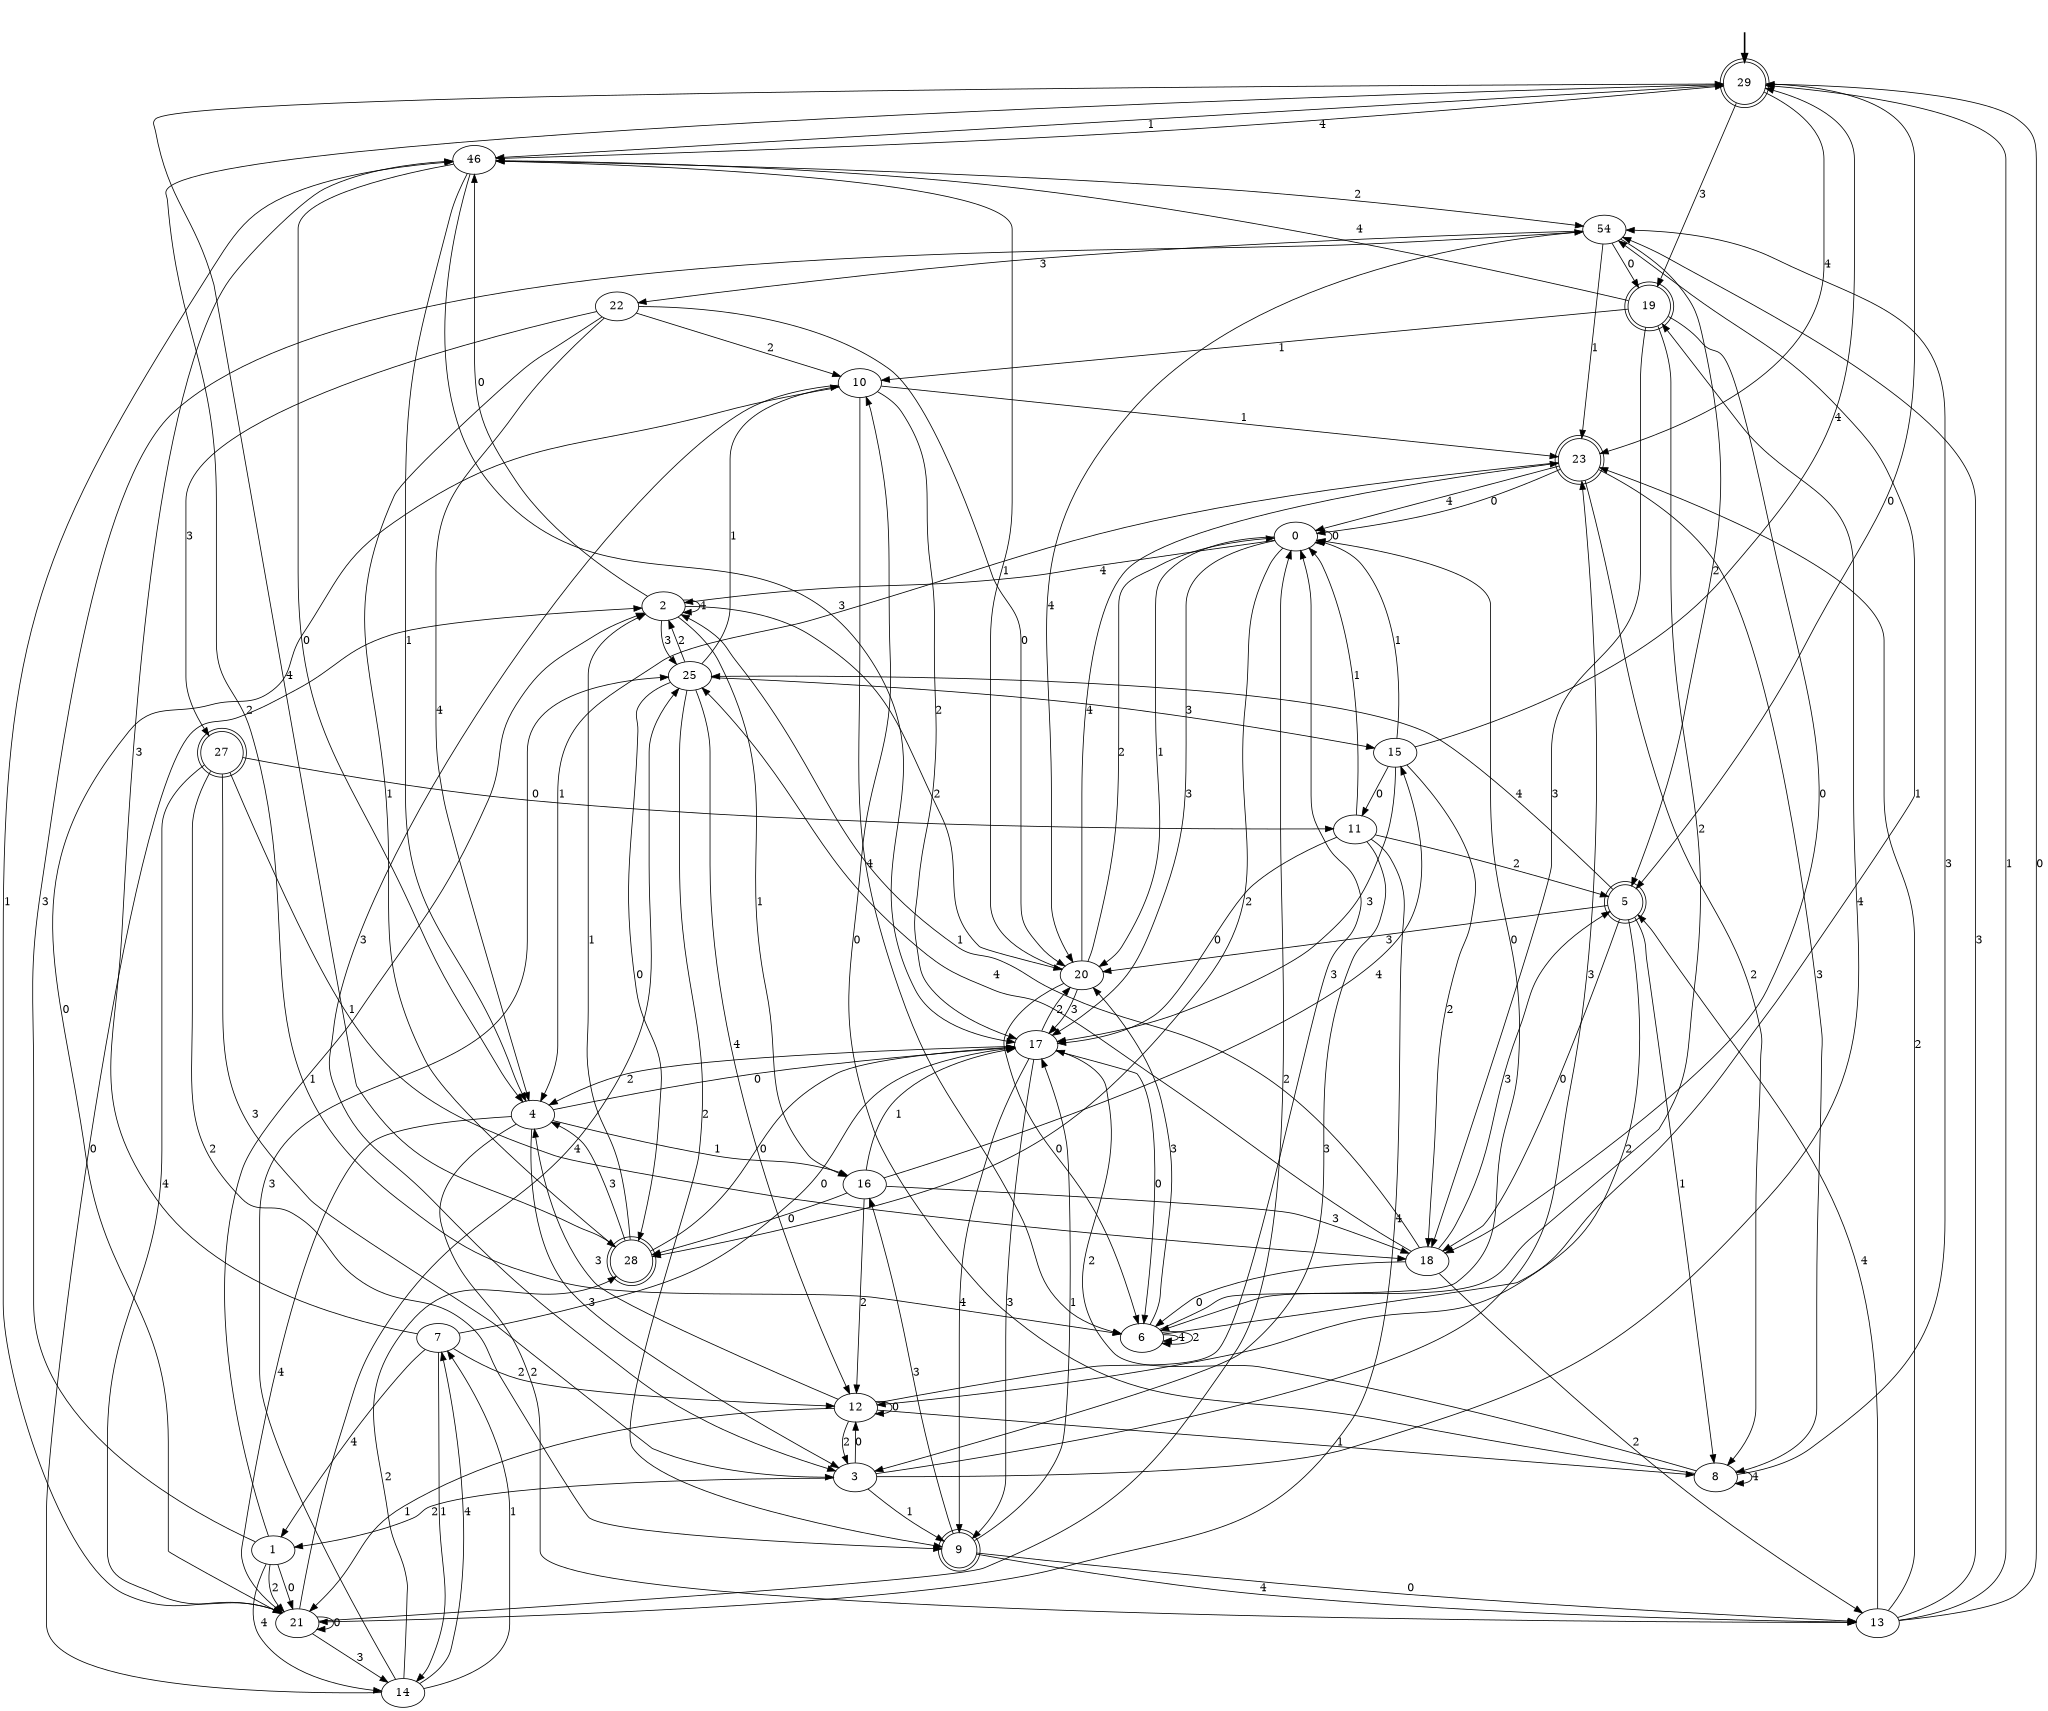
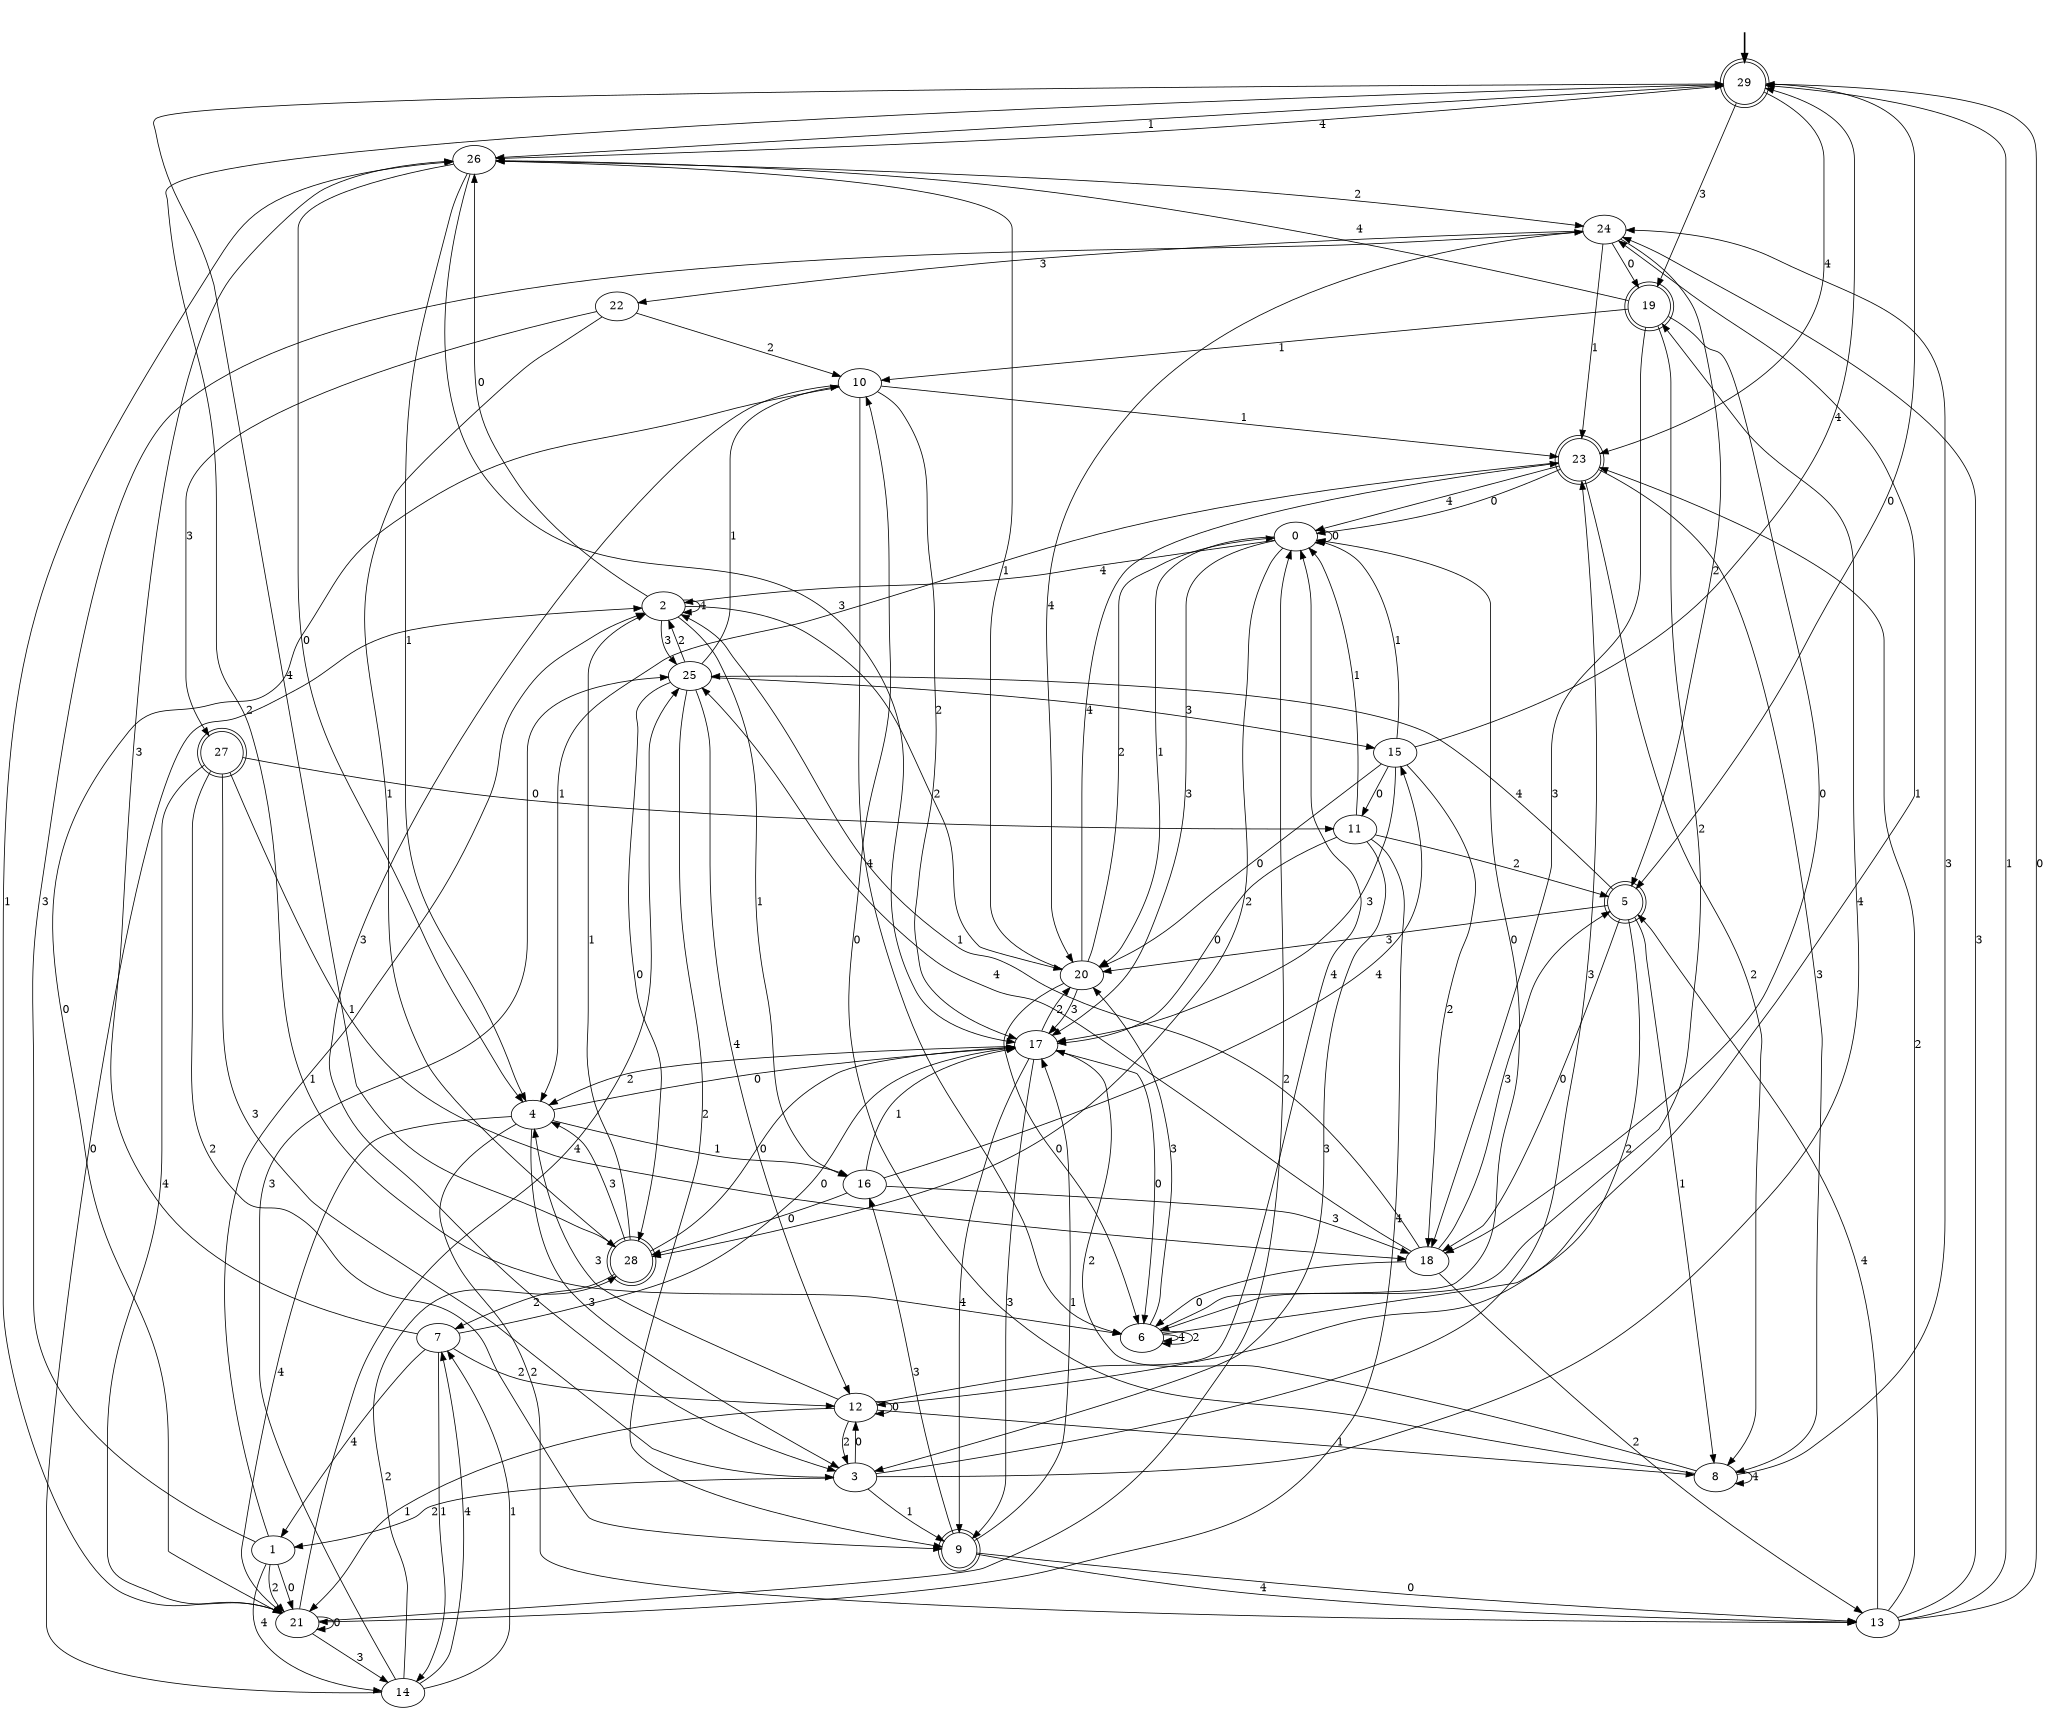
  digraph {
    fake [style=invisible]
    29 [root=true shape=doublecircle]
-   26 [label=46]
+   26
    19 [shape=doublecircle]
    23 [shape=doublecircle]
    5 [shape=doublecircle]
    6
    0
    2
    17
    20
    28 [shape=doublecircle]
    16
    25
    9 [shape=doublecircle]
    4
    7
    1
    14
    21
-   24 [label=54]
+   24
    22
    12
    18
    15
    10
    3
    13
    8
    11
    27 [shape=doublecircle]
    fake -> 29 [style=bold]
    29 -> 26 [label=1]
    29 -> 19 [label=3]
    29 -> 23 [label=4]
    29 -> 5 [label=0]
    29 -> 6 [label=2]
    26 -> 29 [label=4]
    26 -> 17 [label=3]
    26 -> 4 [label=1]
    26 -> 4 [label=0]
    26 -> 24 [label=2]
    19 -> 26 [label=4]
    19 -> 6 [label=2]
    19 -> 18 [label=3]
    19 -> 18 [label=0]
    19 -> 10 [label=1]
    23 -> 0 [label=4]
    23 -> 0 [label=0]
    23 -> 4 [label=1]
    23 -> 8 [label=3]
    23 -> 8 [label=2]
    5 -> 20 [label=3]
    5 -> 25 [label=4]
    5 -> 12 [label=2]
    5 -> 18 [label=0]
    5 -> 8 [label=1]
    6 -> 6 [label=4]
    6 -> 6 [label=2]
    6 -> 0 [label=0]
    6 -> 20 [label=3]
    6 -> 24 [label=1]
    0 -> 0 [label=0]
    0 -> 2 [label=4]
    0 -> 17 [label=3]
    0 -> 20 [label=1]
    0 -> 28 [label=2]
    2 -> 26 [label=0]
    2 -> 2 [label=4]
    2 -> 20 [label=2]
    2 -> 16 [label=1]
    2 -> 25 [label=3]
    17 -> 6 [label=0]
    17 -> 20 [label=2]
    17 -> 9 [label=4]
    17 -> 9 [label=3]
    17 -> 4 [label=2]
    20 -> 26 [label=1]
    20 -> 23 [label=4]
    20 -> 6 [label=0]
    20 -> 0 [label=2]
    20 -> 17 [label=3]
    28 -> 29 [label=4]
    28 -> 2 [label=1]
    28 -> 17 [label=0]
    28 -> 4 [label=3]
+   28 -> 7 [label=2]
    16 -> 17 [label=1]
    16 -> 28 [label=0]
-   16 -> 12 [label=2]
    16 -> 18 [label=3]
    16 -> 15 [label=4]
    25 -> 2 [label=2]
    25 -> 28 [label=0]
    25 -> 9 [label=2]
    25 -> 12 [label=4]
    25 -> 15 [label=3]
    25 -> 10 [label=1]
    9 -> 17 [label=1]
    9 -> 16 [label=3]
    9 -> 13 [label=0]
    9 -> 13 [label=4]
    4 -> 17 [label=0]
    4 -> 16 [label=1]
    4 -> 21 [label=4]
    4 -> 3 [label=3]
    4 -> 13 [label=2]
    7 -> 26 [label=3]
    7 -> 17 [label=0]
    7 -> 1 [label=4]
    7 -> 14 [label=1]
    7 -> 12 [label=2]
    1 -> 2 [label=1]
    1 -> 14 [label=4]
    1 -> 21 [label=2]
    1 -> 21 [label=0]
    1 -> 24 [label=3]
    14 -> 2 [label=0]
    14 -> 28 [label=2]
    14 -> 25 [label=3]
    14 -> 7 [label=4]
    14 -> 7 [label=1]
    21 -> 26 [label=1]
    21 -> 0 [label=2]
    21 -> 25 [label=4]
    21 -> 14 [label=3]
    21 -> 21 [label=0]
    24 -> 19 [label=0]
    24 -> 23 [label=1]
    24 -> 5 [label=2]
    24 -> 20 [label=4]
    24 -> 22 [label=3]
-   22 -> 20 [label=0]
+   15 -> 20 [label=0]
    22 -> 28 [label=1]
-   22 -> 4 [label=4]
    22 -> 10 [label=2]
    22 -> 27 [label=3]
-   12 -> 0 [label=3]
+   12 -> 0 [label=4]
    12 -> 4 [label=3]
    12 -> 21 [label=1]
    12 -> 12 [label=0]
    12 -> 3 [label=2]
    12 -> 8 [label=1]
    18 -> 5 [label=3]
    18 -> 6 [label=0]
    18 -> 2 [label=1]
    18 -> 25 [label=4]
    18 -> 13 [label=2]
    15 -> 29 [label=4]
    15 -> 0 [label=1]
    15 -> 17 [label=3]
    15 -> 18 [label=2]
    15 -> 11 [label=0]
    10 -> 23 [label=1]
    10 -> 6 [label=4]
    10 -> 17 [label=2]
    10 -> 21 [label=0]
    10 -> 3 [label=3]
    3 -> 19 [label=4]
    3 -> 23 [label=3]
    3 -> 9 [label=1]
    3 -> 1 [label=2]
    3 -> 12 [label=0]
    13 -> 29 [label=0]
    13 -> 29 [label=1]
    13 -> 23 [label=2]
    13 -> 5 [label=4]
    13 -> 24 [label=3]
    8 -> 17 [label=2]
    8 -> 24 [label=3]
    8 -> 10 [label=0]
    8 -> 8 [label=4]
    11 -> 5 [label=2]
    11 -> 0 [label=1]
    11 -> 17 [label=0]
    11 -> 21 [label=4]
    11 -> 3 [label=3]
    27 -> 9 [label=2]
    27 -> 21 [label=4]
    27 -> 18 [label=1]
    27 -> 3 [label=3]
    27 -> 11 [label=0]
  }
